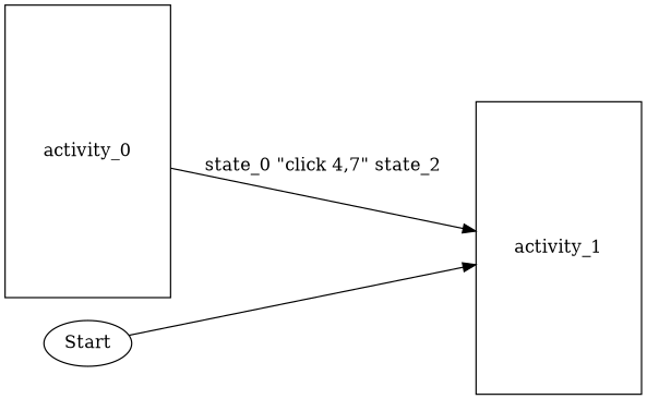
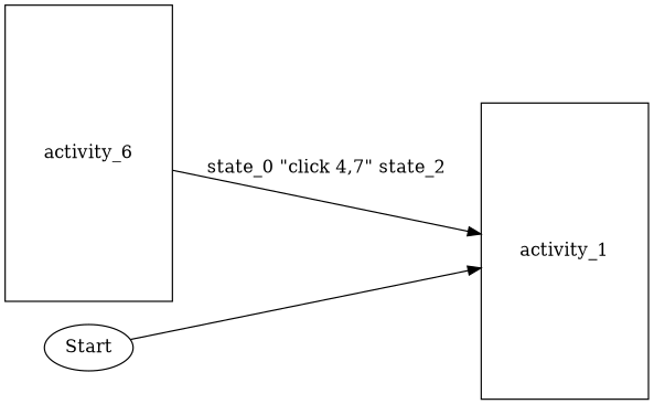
  digraph {
    rankdir=LR
    node [fixedsize=true shape=box]
-   activity_0 [height=3.2 width=1.8]
+   activity_0 [height=3.2 width=1.8 label=activity_6]
    activity_1 [height=3.2 width=1.8]
    Start [fixedsize="" shape=""]
    activity_0 -> activity_1 [label="  state_0 \"click 4,7\" state_2  "]
    Start -> activity_1
  }
